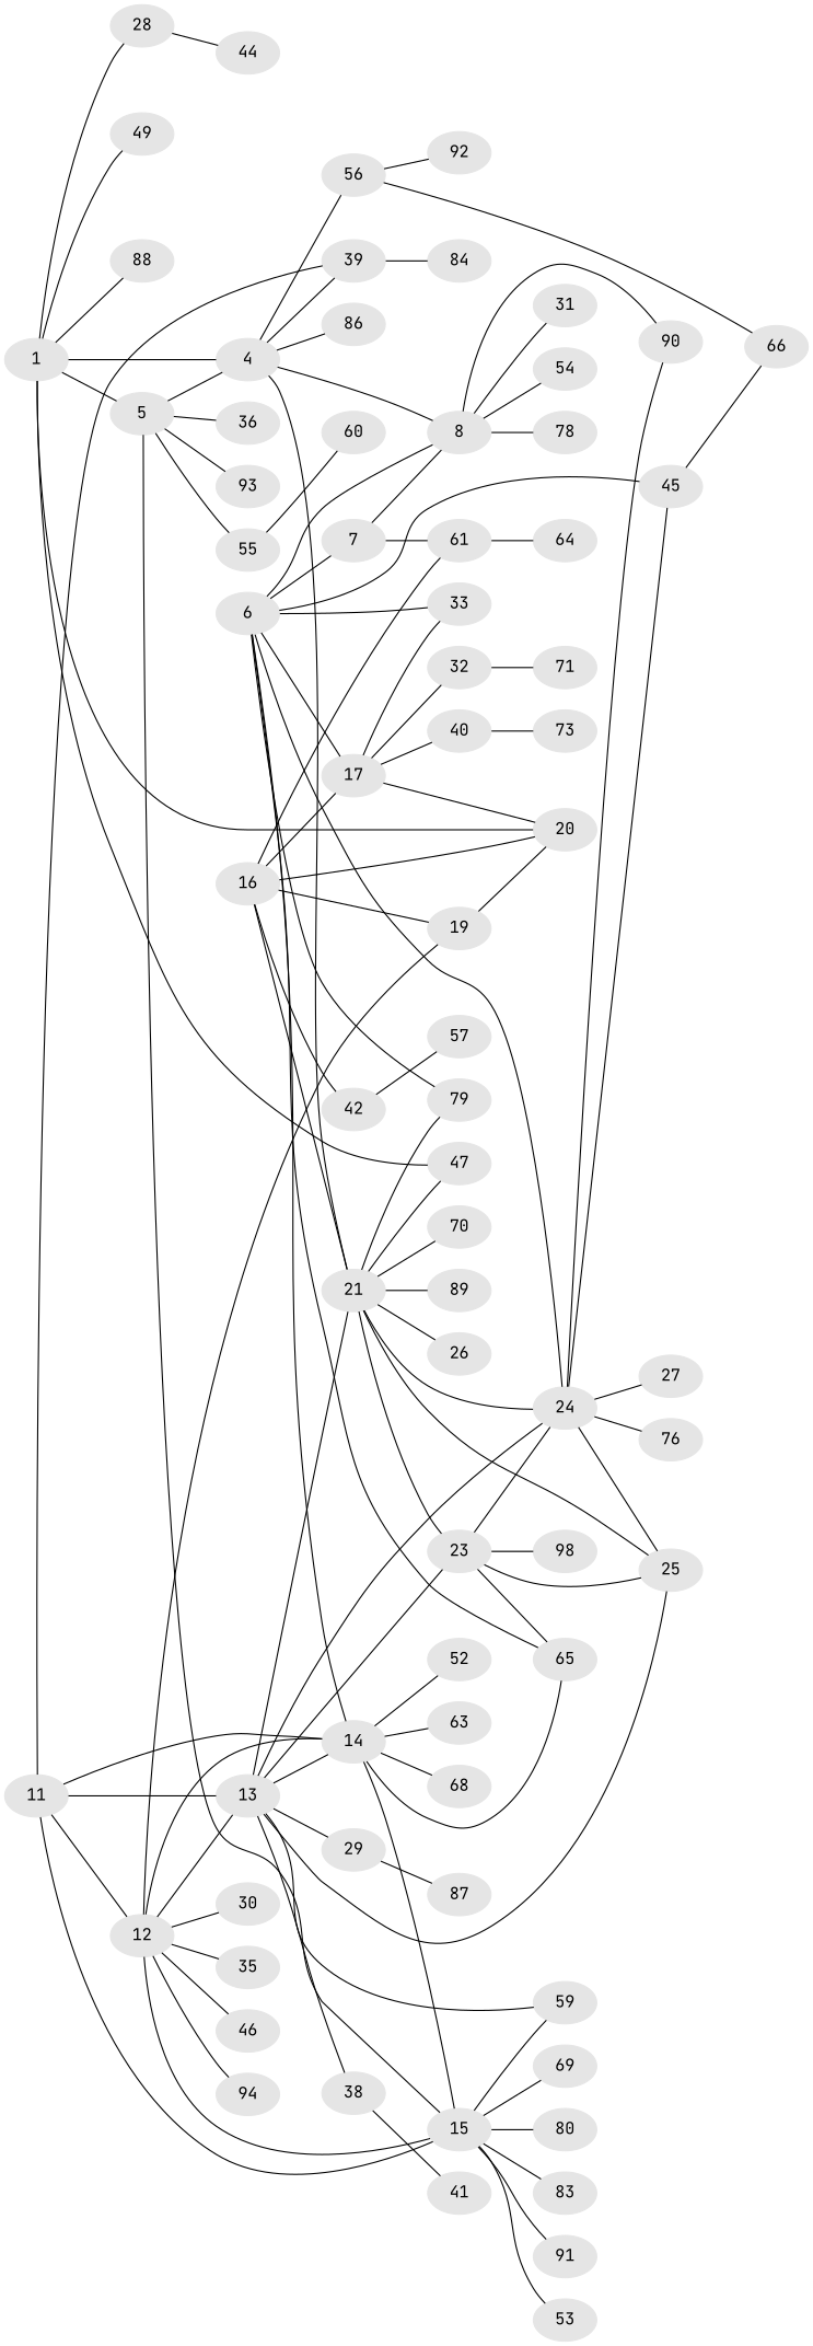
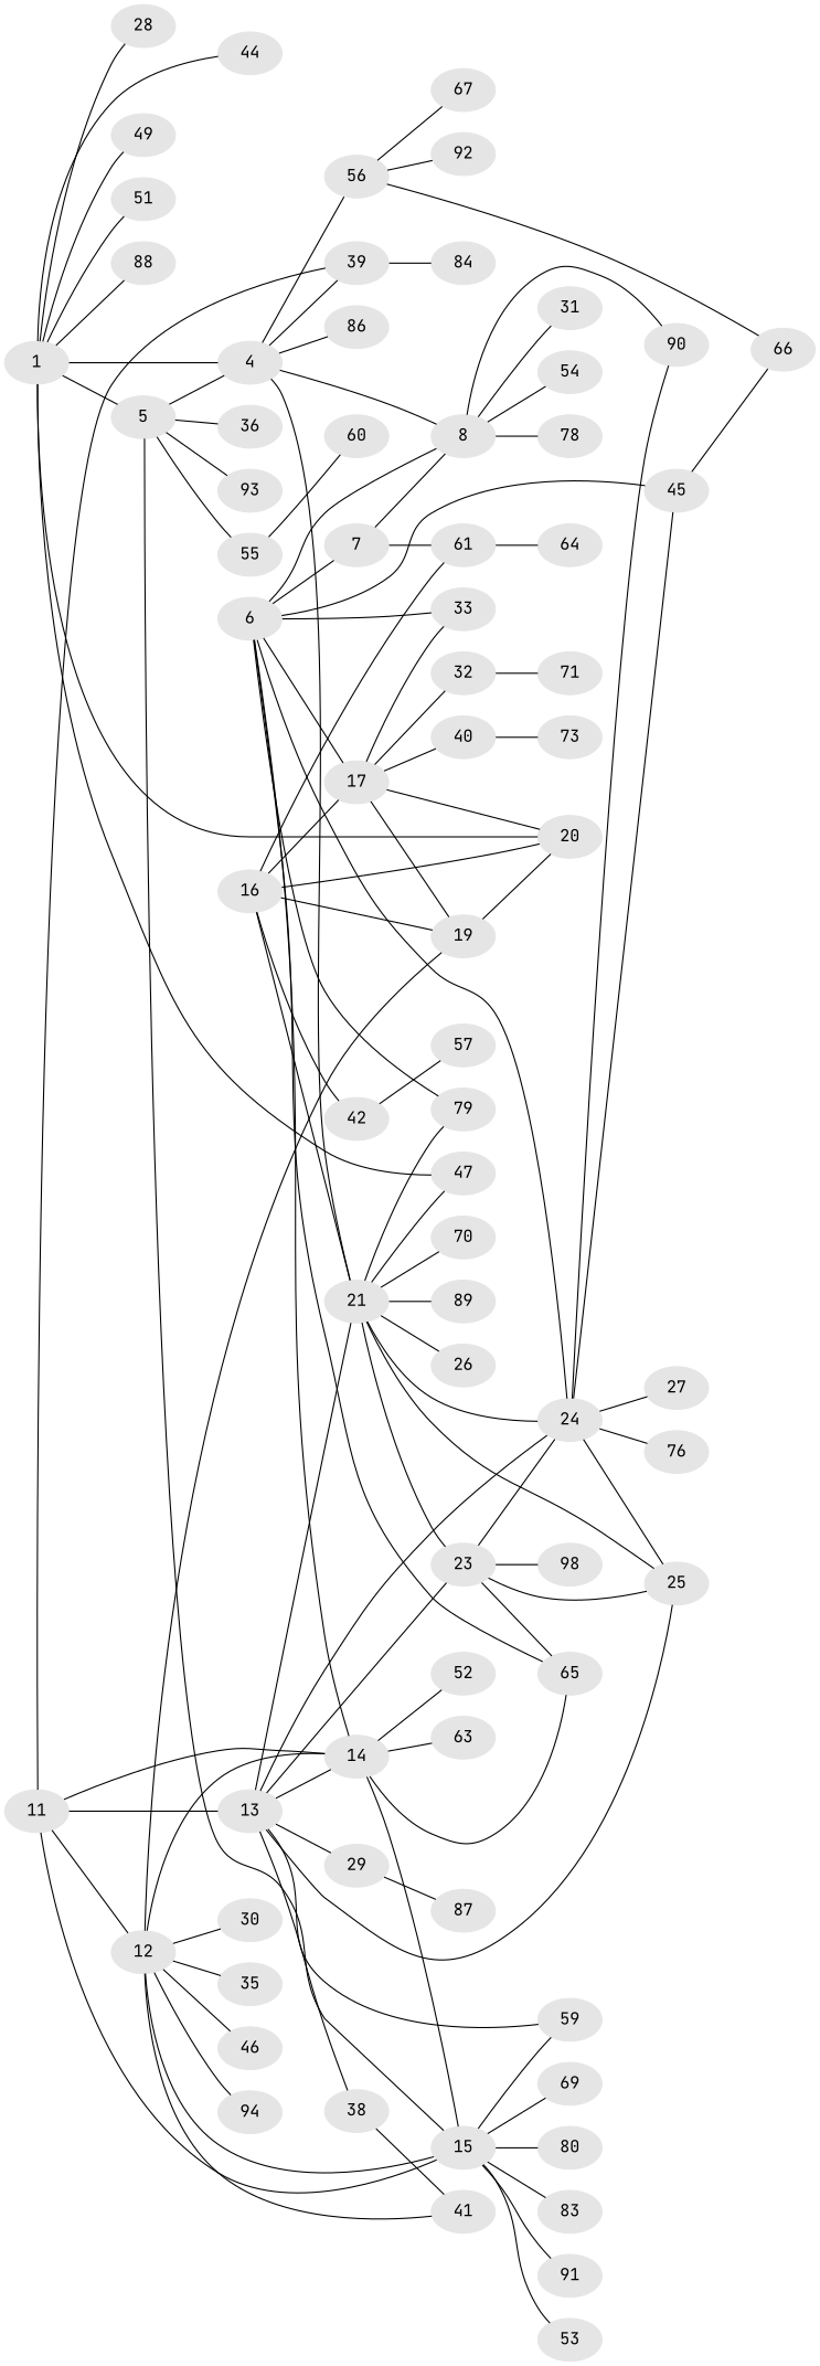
  graph {
    fontname="JetBrains Mono"
    rankdir=LR
    node [color=gray90 fontname="JetBrains Mono" style=filled]
    edge [fontname="JetBrains Mono"]
    1 [super="+5"]
    n2 [label=5 super="+3"]
    4 [super="+48"]
    20
    28
    44 [super="+81"]
    47
    49
+   51 [super="+101"]
    88
    15 [super="+72"]
    36
    55
    93
    8 [super="+9"]
    21 [super="+95"]
    39 [super="+77"]
    56
    86
    59
    53
    69
    80
    83
    91
    60
    31
    54
    78
    90 [super="+99"]
    24 [super="+43"]
    79
    23 [super="+74"]
    25
    26
    70
    89
    84 [super="+97"]
    66 [super="+96"]
+   67
    92
    6 [super="+10"]
    7
    14 [super="+58"]
    17 [super="+18"]
    33 [super="+50"]
    45
    65
    61 [super="+75"]
    52
    63
-   68
    19 [super="+85"]
    32 [super="+37"]
    40
    27
    76
    64
    12 [super="+82"]
    13 [super="+22"]
    30
    35
    46
    94
    11
    29
    38
    98
    87
    41 [super="+100"]
    16 [super="+62"]
    42
    57
    71
    73
    1 -- n2 [weight=4]
    1 -- 4 [weight=2]
    1 -- 20
    1 -- 28
-   28 -- 44
+   1 -- 44
    1 -- 47
    1 -- 49
+   1 -- 51
    1 -- 88
    n2 -- 4 [weight=2]
    n2 -- 15
    n2 -- 36
    n2 -- 55
    n2 -- 93
    4 -- 8
    4 -- 21
    4 -- 39
    4 -- 56
    4 -- 86
    15 -- 59
    15 -- 53
    15 -- 69
    15 -- 80
    15 -- 83
    15 -- 91
    55 -- 60
    8 -- 31
    8 -- 54
    8 -- 78
    8 -- 90
    21 -- 47
    21 -- 24
    21 -- 79
    21 -- 23
    21 -- 25
    21 -- 26
    21 -- 70
    21 -- 89
    39 -- 84
    56 -- 66
+   56 -- 67
    56 -- 92
    24 -- 90
    24 -- 25
    24 -- 45
    24 -- 27
    24 -- 76
    23 -- 24
    23 -- 25
    23 -- 65
    23 -- 98
    6 -- 8 [weight=4]
    6 -- 24
    6 -- 79
    6 -- 7 [weight=2]
    6 -- 14
    6 -- 17
    6 -- 33
    6 -- 45
    6 -- 65
    7 -- 8 [weight=2]
    7 -- 61
    14 -- 15
    14 -- 65
    14 -- 52
    14 -- 63
-   14 -- 68
    17 -- 20 [weight=2]
    17 -- 33
+   17 -- 19 [weight=2]
    17 -- 32
    17 -- 40
    45 -- 66
    61 -- 64
    19 -- 20
    32 -- 71
    40 -- 73
    12 -- 15
    12 -- 14
    12 -- 19
-   12 -- 13
+   12 -- 41
    12 -- 30
    12 -- 35
    12 -- 46
    12 -- 94
    13 -- 21
    13 -- 59
    13 -- 24
    13 -- 23
    13 -- 25
    13 -- 14
    13 -- 29
    13 -- 38
    11 -- 15
    11 -- 39
    11 -- 14
    11 -- 12
    11 -- 13
    29 -- 87
    38 -- 41
    16 -- 20
    16 -- 21
    16 -- 17 [weight=2]
    16 -- 61
    16 -- 19
    16 -- 42
    42 -- 57
  }
